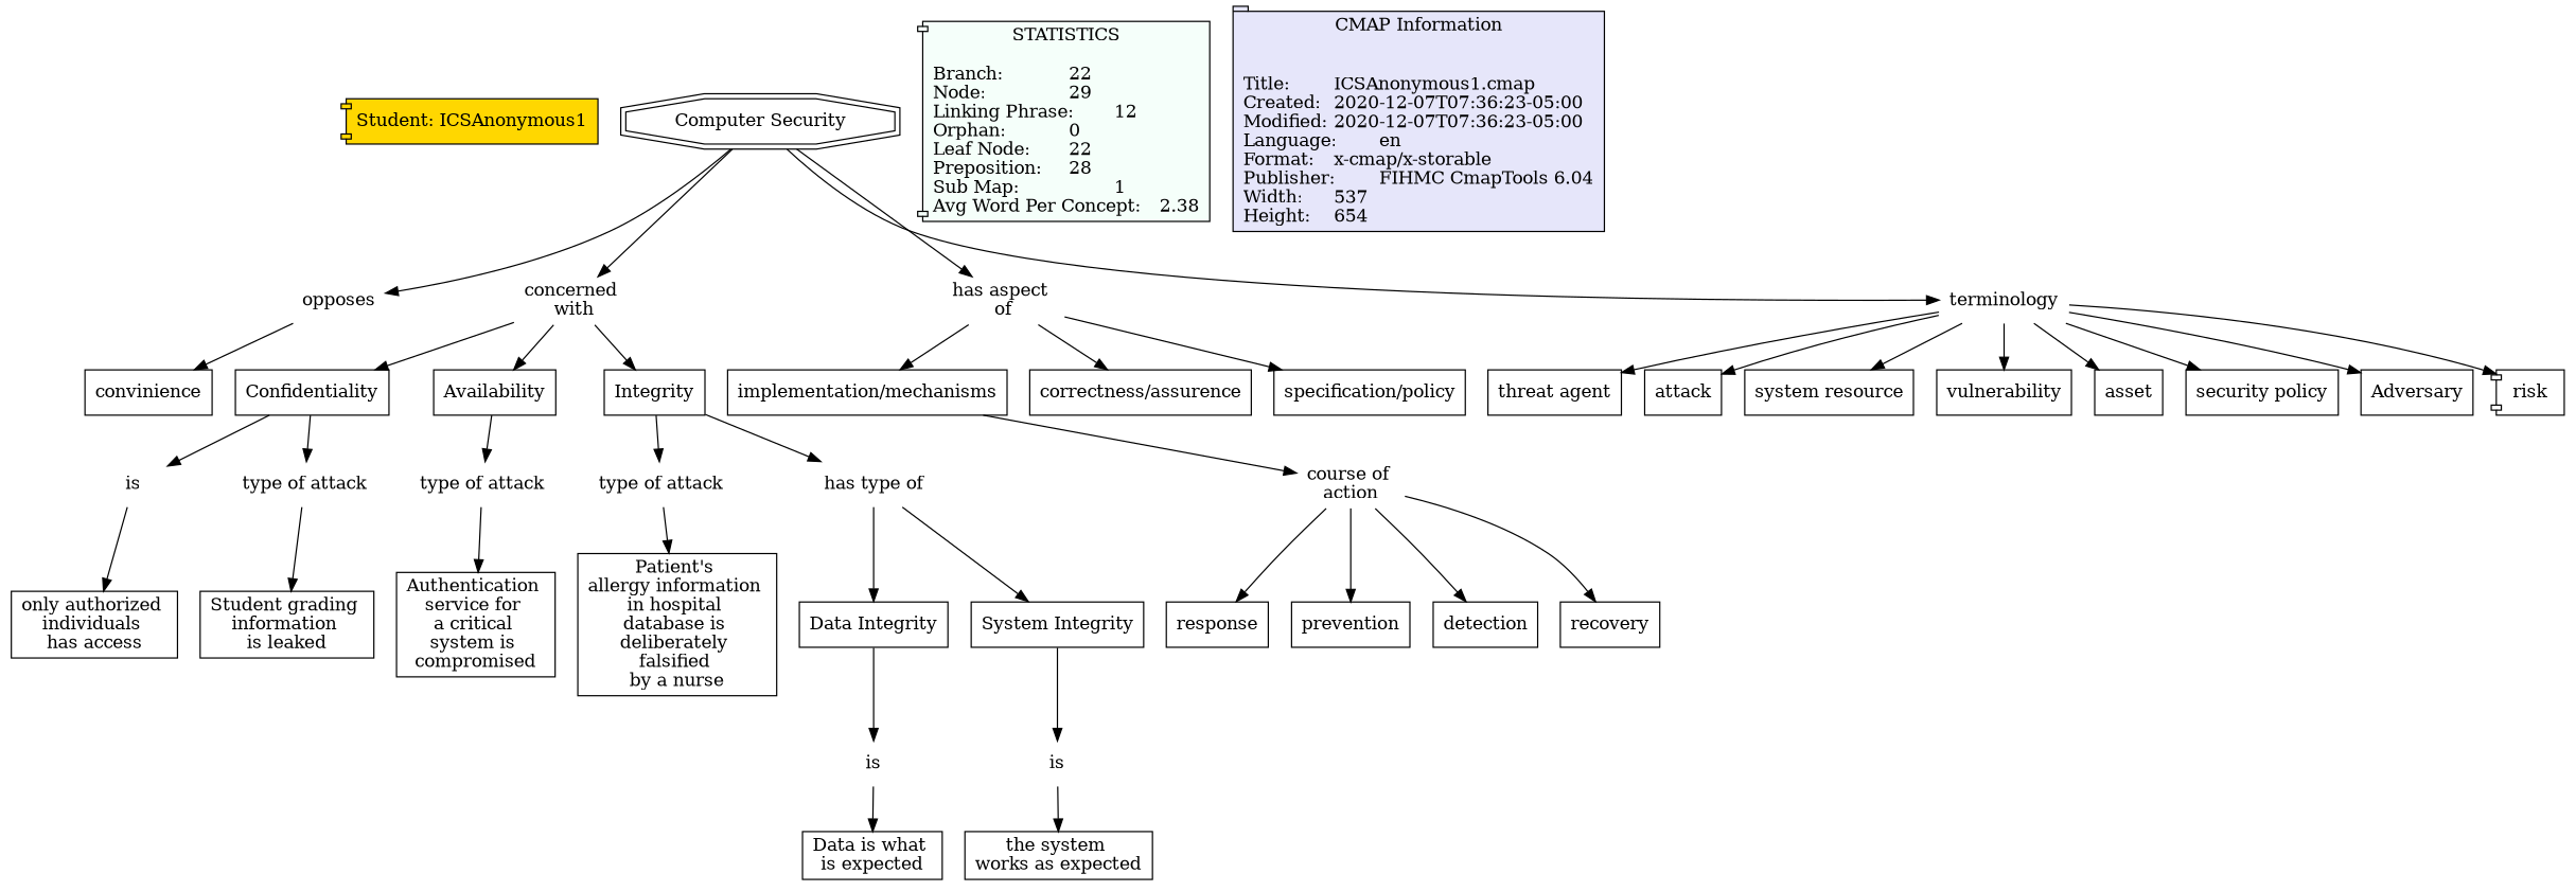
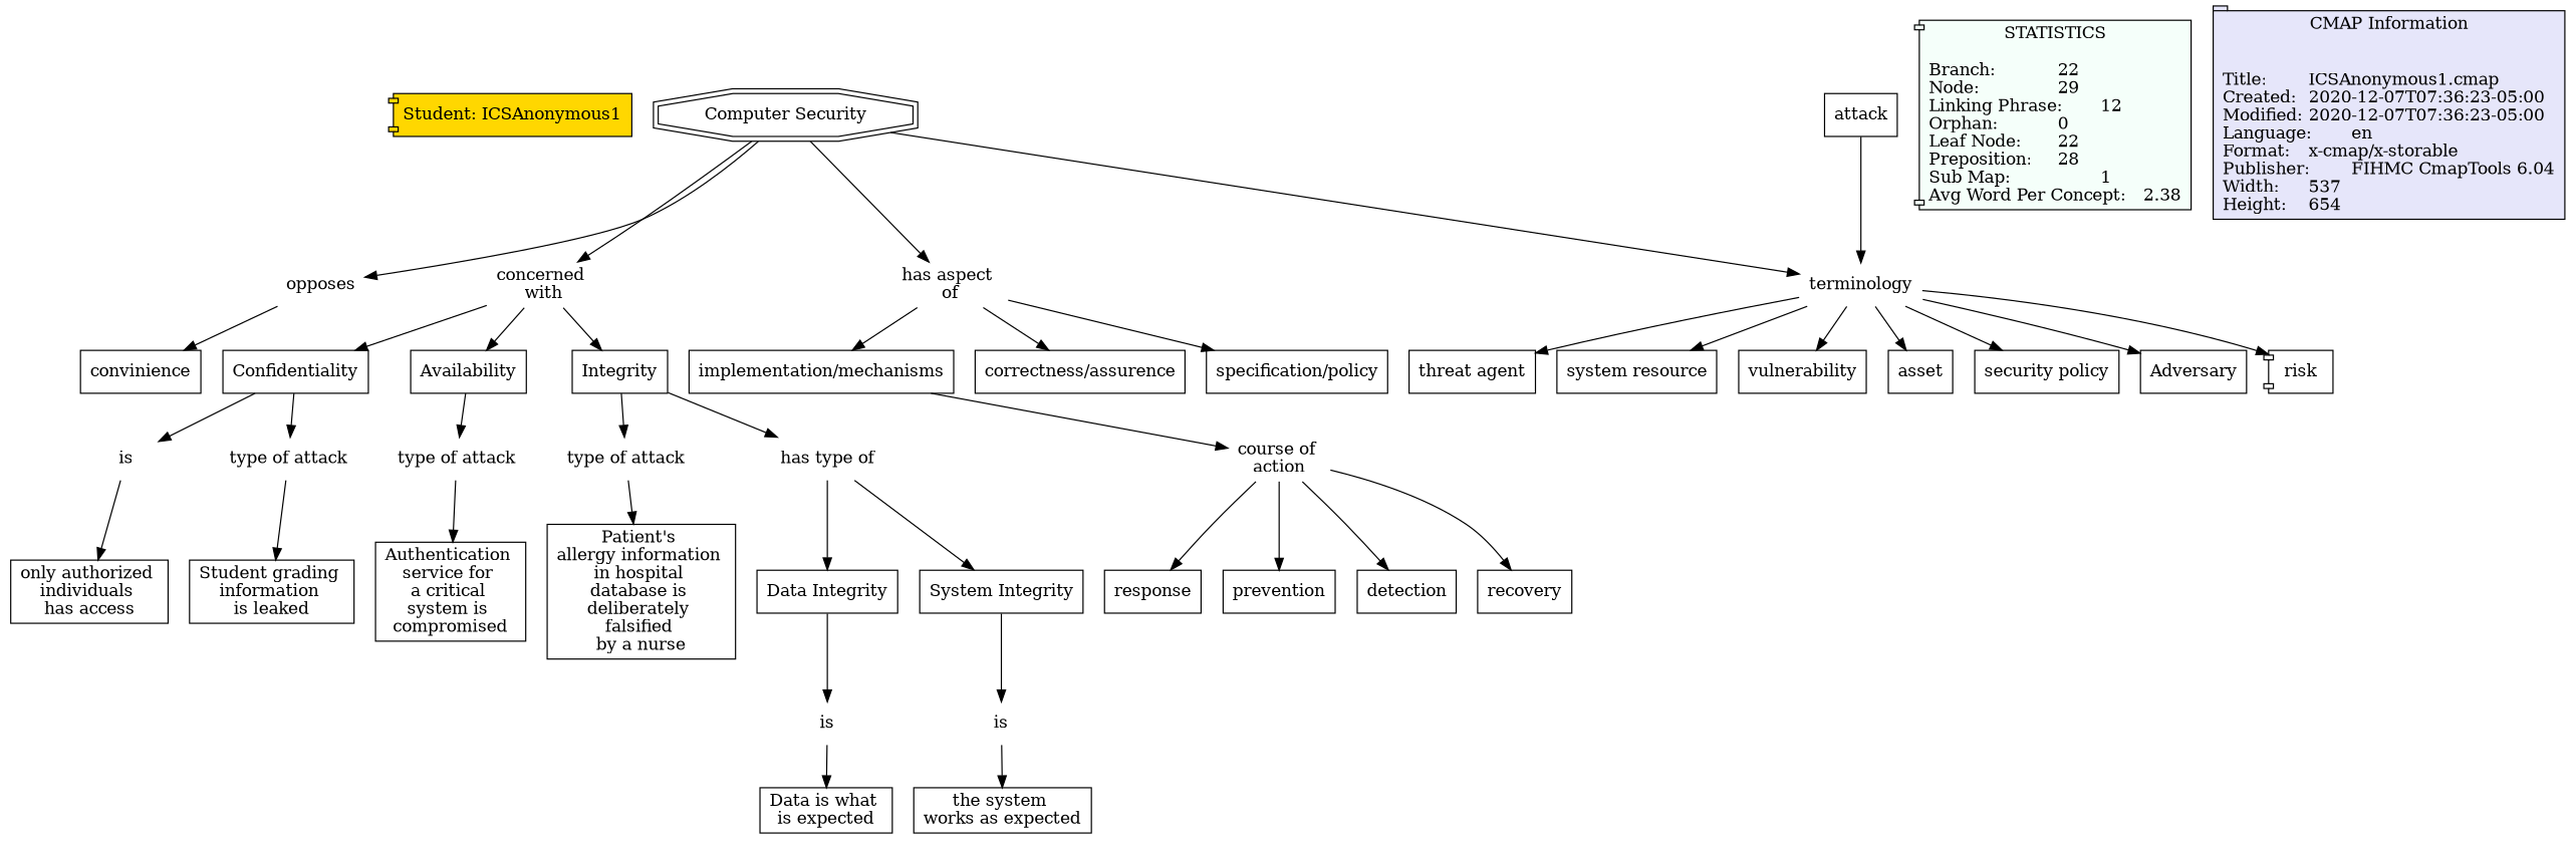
  digraph {
    node [fillcolor=white shape=rect style=filled]
    edge [constraint=true]
    n1 [fillcolor=gold label="Student: ICSAnonymous1" shape=component]
    n2 [label="Computer Security\n" shape=doubleoctagon]
    n3 [label=opposes shape=none fillcolor="" style=""]
    n4 [label="concerned \nwith" shape=none fillcolor="" style=""]
    n5 [label="has aspect \nof" shape=none fillcolor="" style=""]
    n6 [label=terminology shape=none fillcolor="" style=""]
    n7 [label=convinience]
    n8 [label=Confidentiality]
    n9 [label=Availability]
    n10 [label=Integrity]
    n11 [label="implementation/mechanisms"]
    n12 [label="correctness/assurence"]
    n13 [label="specification/policy"]
    n14 [label="threat agent\n"]
    n15 [label=attack]
    n16 [label="system resource\n"]
    n17 [label=vulnerability]
    n18 [label=asset]
    n19 [label="security policy\n"]
    n20 [label=Adversary]
    n21 [label=risk shape=component]
    n22 [label=is shape=none fillcolor="" style=""]
    n23 [label="only authorized \nindividuals \nhas access\n"]
    n24 [label="type of attack\n" shape=none fillcolor="" style=""]
    n25 [label="Patient's \nallergy information \nin hospital \ndatabase is \ndeliberately \nfalsified \nby a nurse\n"]
    n26 [label="type of attack\n" shape=none fillcolor="" style=""]
    n27 [label="type of attack\n" shape=none fillcolor="" style=""]
    n28 [label="has type of\n" shape=none fillcolor="" style=""]
    n29 [label="Student grading \ninformation \nis leaked"]
    n30 [label="course of \naction" shape=none fillcolor="" style=""]
    n31 [label=response]
    n32 [label=prevention]
    n33 [label=detection]
    n34 [label=recovery]
    n35 [label="Data Integrity\n"]
    n36 [label="System Integrity\n"]
    n37 [label=is shape=none fillcolor="" style=""]
    n38 [label=is shape=none fillcolor="" style=""]
    n39 [label="Data is what \nis expected\n"]
    n40 [label="the system \nworks as expected\n"]
    n41 [label="Authentication \nservice for \na critical \nsystem is \ncompromised"]
    n42 [Gsplines=true fillcolor="#F5FFFA" label="STATISTICS\n\lBranch:		22\lNode:		29\lLinking Phrase:	12\lOrphan:		0\lLeaf Node:	22\lPreposition:	28\lSub Map:		1\lAvg Word Per Concept:	2.38\l" shape=component]
    n43 [Gsplines=true fillcolor="#E6E6FA" label="CMAP Information\n\n\lTitle:	ICSAnonymous1.cmap\lCreated:	2020-12-07T07:36:23-05:00\lModified:	2020-12-07T07:36:23-05:00\lLanguage:	en\lFormat:	x-cmap/x-storable\lPublisher:	FIHMC CmapTools 6.04\lWidth:	537\lHeight:	654\l" shape=tab]
    n2 -> n3
    n2 -> n4
    n2 -> n5
    n2 -> n6
    n3 -> n7
    n4 -> n8
    n4 -> n9
    n4 -> n10
    n5 -> n11
    n5 -> n12
    n5 -> n13
    n6 -> n14
-   n6 -> n15
+   n15 -> n6
    n6 -> n16
    n6 -> n17
    n6 -> n18
    n6 -> n19
    n6 -> n20
    n6 -> n21
    n8 -> n22
    n8 -> n26
    n9 -> n27
    n10 -> n24
    n10 -> n28
    n11 -> n30
    n22 -> n23
    n24 -> n25
    n26 -> n29
    n27 -> n41
    n28 -> n35
    n28 -> n36
    n30 -> n31
    n30 -> n32
    n30 -> n33
    n30 -> n34
    n35 -> n37
    n36 -> n38
    n37 -> n39
    n38 -> n40
  }
